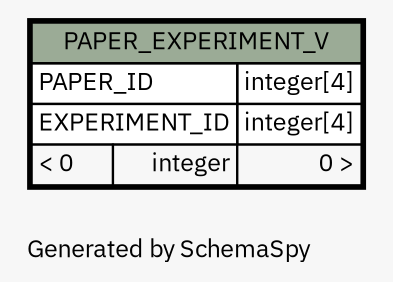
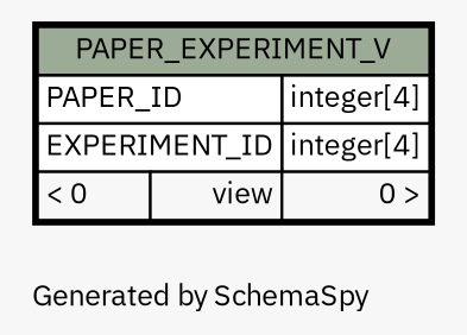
  digraph {
    bgcolor="#f7f7f7"
    fontname="IBM Plex Sans"
    fontsize=11
    label="\nGenerated by SchemaSpy"
    labeljust=l
    nodesep=0.18
    rankdir=RL
    ranksep=0.46
-   n1 [fontname="IBM Plex Sans" fontsize=11 label=<     <TABLE BORDER="2" CELLBORDER="1" CELLSPACING="0" BGCOLOR="#ffffff">       <TR><TD COLSPAN="3" BGCOLOR="#9bab96" ALIGN="CENTER">PAPER_EXPERIMENT_V</TD></TR>       <TR><TD PORT="PAPER_ID" COLSPAN="2" ALIGN="LEFT">PAPER_ID</TD><TD PORT="PAPER_ID.type" ALIGN="LEFT">integer[4]</TD></TR>       <TR><TD PORT="EXPERIMENT_ID" COLSPAN="2" ALIGN="LEFT">EXPERIMENT_ID</TD><TD PORT="EXPERIMENT_ID.type" ALIGN="LEFT">integer[4]</TD></TR>       <TR><TD ALIGN="LEFT" BGCOLOR="#f7f7f7">&lt; 0</TD><TD ALIGN="RIGHT" BGCOLOR="#f7f7f7">integer</TD><TD ALIGN="RIGHT" BGCOLOR="#f7f7f7">0 &gt;</TD></TR>     </TABLE>> shape=plaintext]
+   n1 [fontname="IBM Plex Sans" fontsize=11 label=<     <TABLE BORDER="2" CELLBORDER="1" CELLSPACING="0" BGCOLOR="#ffffff">       <TR><TD COLSPAN="3" BGCOLOR="#9bab96" ALIGN="CENTER">PAPER_EXPERIMENT_V</TD></TR>       <TR><TD PORT="PAPER_ID" COLSPAN="2" ALIGN="LEFT">PAPER_ID</TD><TD PORT="PAPER_ID.type" ALIGN="LEFT">integer[4]</TD></TR>       <TR><TD PORT="EXPERIMENT_ID" COLSPAN="2" ALIGN="LEFT">EXPERIMENT_ID</TD><TD PORT="EXPERIMENT_ID.type" ALIGN="LEFT">integer[4]</TD></TR>       <TR><TD ALIGN="LEFT" BGCOLOR="#f7f7f7">&lt; 0</TD><TD ALIGN="RIGHT" BGCOLOR="#f7f7f7">view</TD><TD ALIGN="RIGHT" BGCOLOR="#f7f7f7">0 &gt;</TD></TR>     </TABLE>> shape=plaintext]
  }
